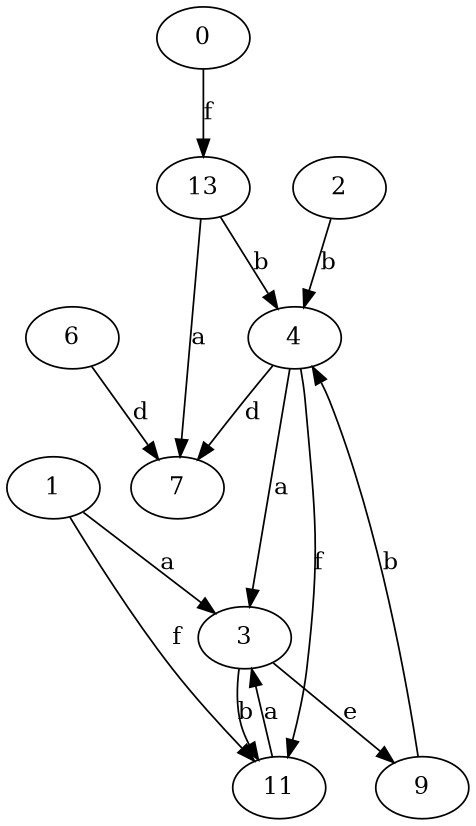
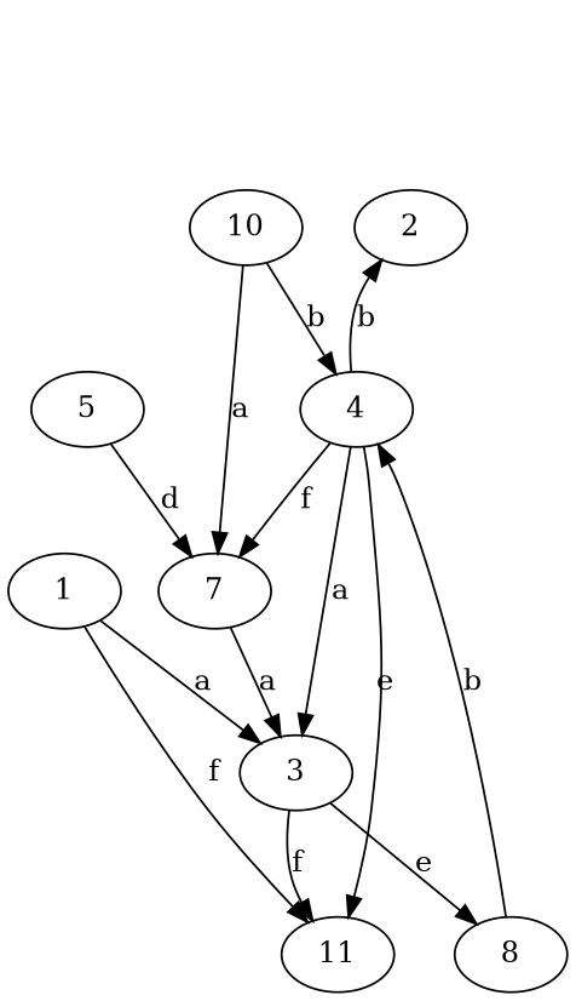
  strict digraph {
    2
    4
    3
    11
    7
-   6
-   8 [label=9]
-   0
-   10 [label=13]
+   6 [label=5]
+   8
+   10
    1
-   2 -> 4 [label=b]
+   4 -> 2 [label=b]
    4 -> 3 [label=a]
-   4 -> 11 [label=f]
-   4 -> 7 [label=d]
-   3 -> 11 [label=b]
+   4 -> 11 [label=e]
+   4 -> 7 [label=f]
+   3 -> 11 [label=f]
    3 -> 8 [label=e]
-   11 -> 3 [label=a]
+   7 -> 3 [label=a]
    6 -> 7 [label=d]
    8 -> 4 [label=b]
-   0 -> 10 [label=f]
    10 -> 4 [label=b]
    10 -> 7 [label=a]
    1 -> 3 [label=a]
    1 -> 11 [label=f]
  }
